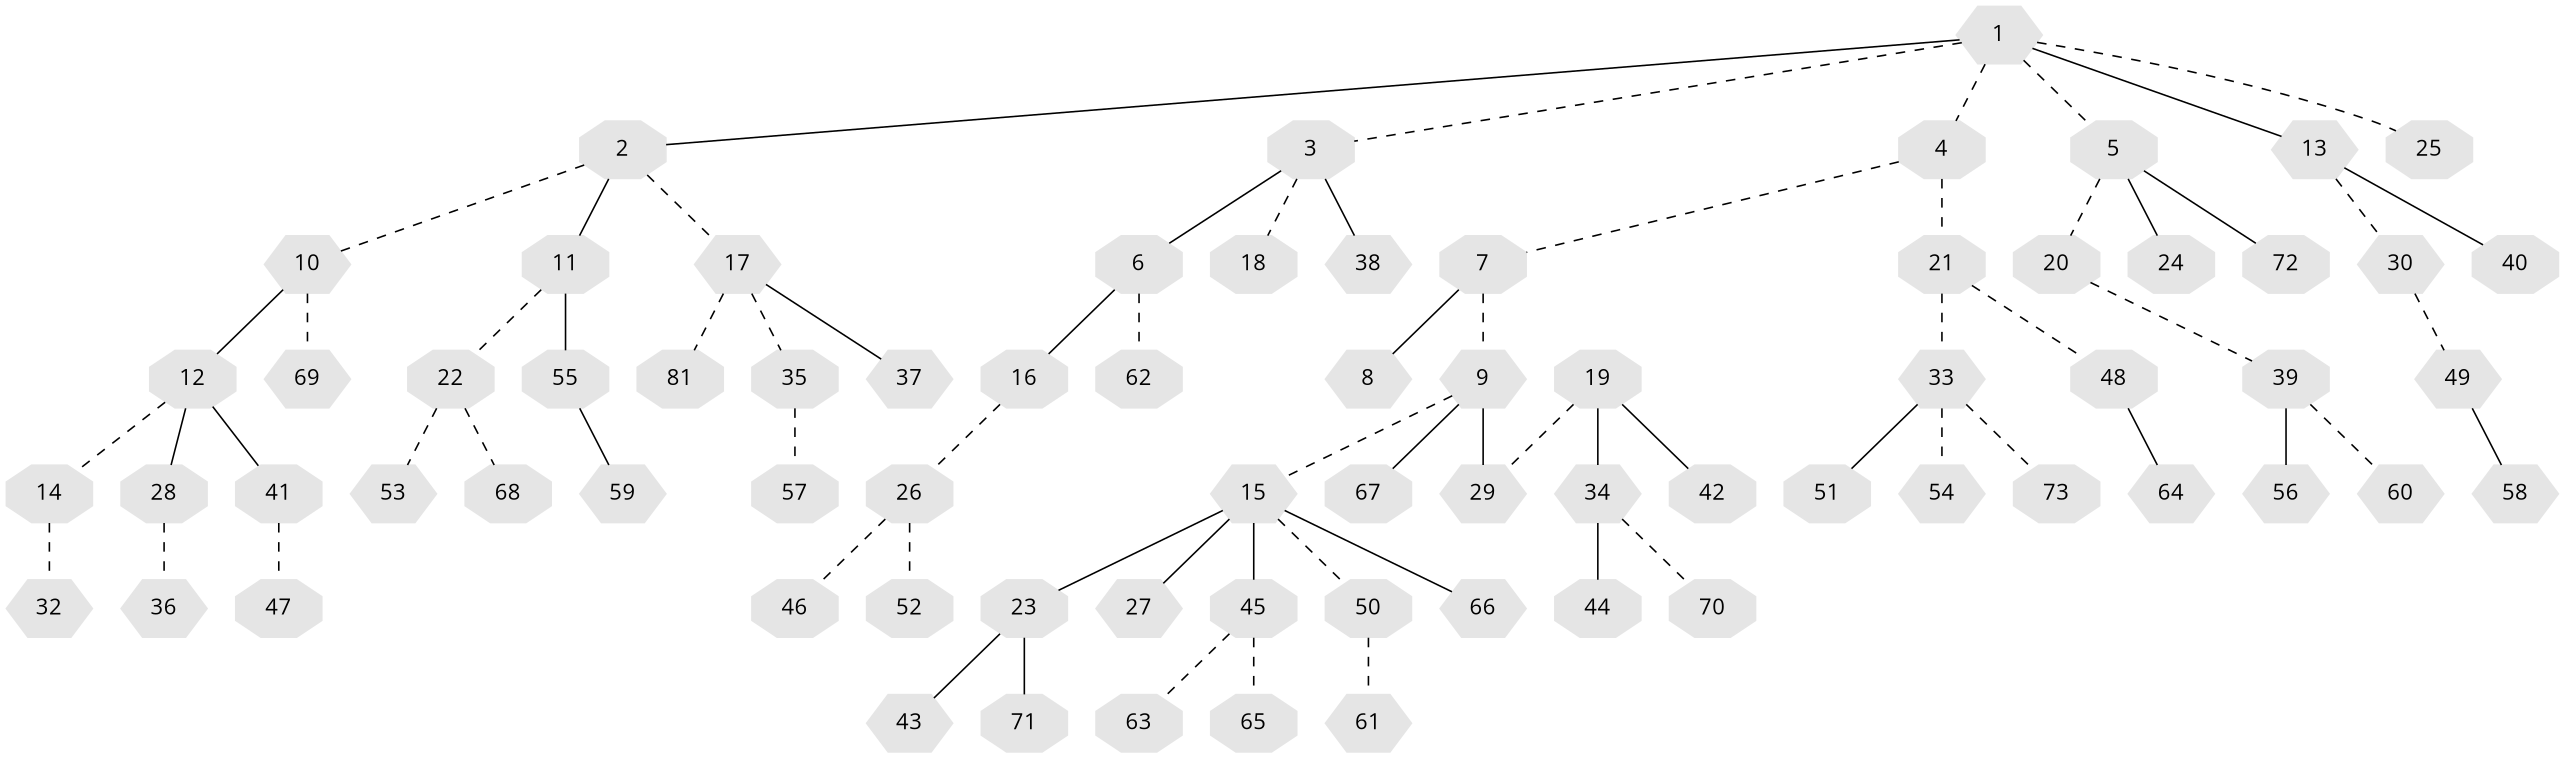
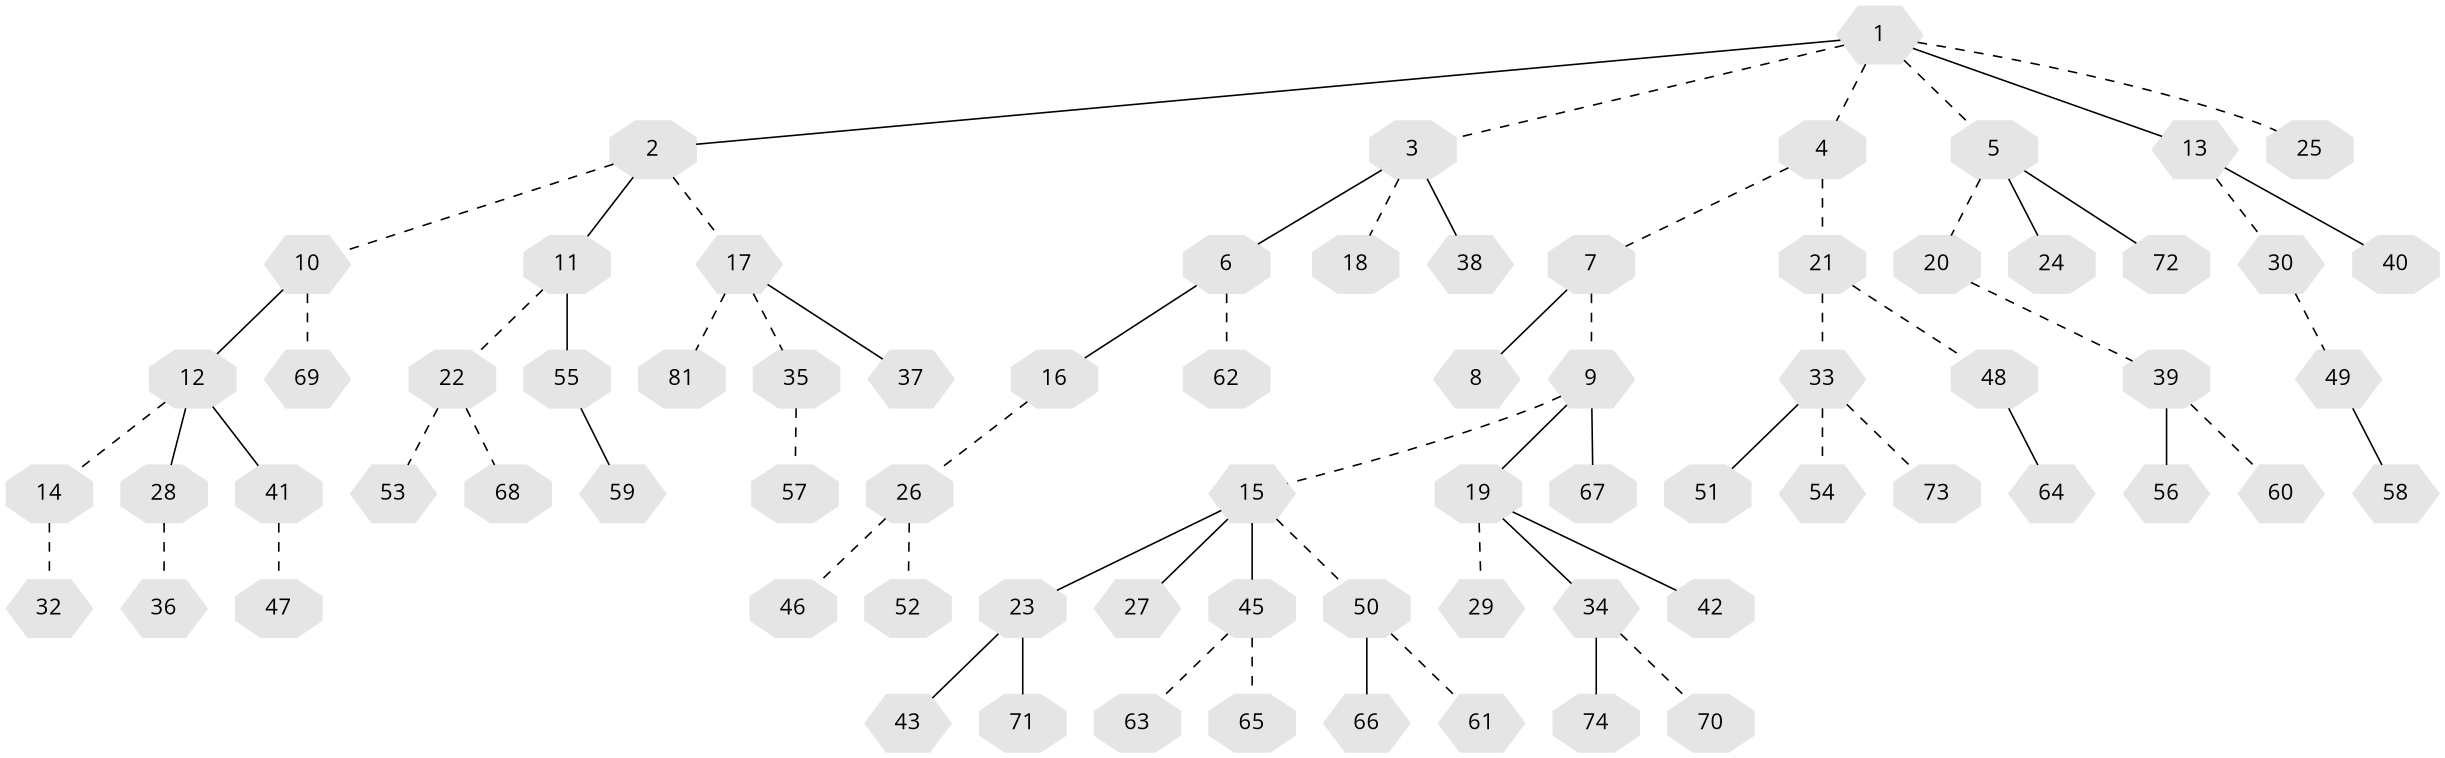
  graph {
    fontname="Open Sans"
    node [color=gray90 fontname="Open Sans" shape=octagon style=filled]
    edge [fontname="Open Sans" style=dashed]
    1 [shape=hexagon]
    2
    3
    4
    5
    13 [shape=hexagon]
    25
    10 [shape=hexagon]
    11
    17 [shape=hexagon]
    6
    18
    38 [shape=hexagon]
    7
    21
    20
    24
    72
    30 [shape=hexagon]
    40
    12
    69 [shape=hexagon]
    22
    55
    n25 [label=81]
    35
    37 [shape=hexagon]
    16
    62
    8 [shape=hexagon]
    9 [shape=hexagon]
    33 [shape=hexagon]
    48
    39
    26
    15 [shape=hexagon]
    19
    67
    23
    27 [shape=hexagon]
    45
    50
    66 [shape=hexagon]
    29 [shape=hexagon]
    34 [shape=hexagon]
    42
    14
    28
    41
    53 [shape=hexagon]
    68
    59 [shape=hexagon]
    32 [shape=hexagon]
    36 [shape=hexagon]
    47
    49 [shape=hexagon]
    43 [shape=hexagon]
    71
    63
    65
    61 [shape=hexagon]
    46
    52
    57
-   44
+   44 [label=74]
    70
    56 [shape=hexagon]
    60 [shape=hexagon]
    51
    54 [shape=hexagon]
    73
    64 [shape=hexagon]
    58 [shape=hexagon]
    1 -- 2 [style=solid]
    1 -- 3
    1 -- 4
    1 -- 5
    1 -- 13 [style=solid]
    1 -- 25
    2 -- 10
    2 -- 11 [style=solid]
    2 -- 17
    3 -- 6 [style=solid]
    3 -- 18
    3 -- 38 [style=solid]
    4 -- 7
    4 -- 21
    5 -- 20
    5 -- 24 [style=solid]
    5 -- 72 [style=solid]
    13 -- 30
    13 -- 40 [style=solid]
    10 -- 12 [style=solid]
    10 -- 69
    11 -- 22
    11 -- 55 [style=solid]
    17 -- n25
    17 -- 35
    17 -- 37 [style=solid]
    6 -- 16 [style=solid]
    6 -- 62
    7 -- 8 [style=solid]
    7 -- 9
    21 -- 33
    21 -- 48
    20 -- 39
    30 -- 49
    12 -- 14
    12 -- 28 [style=solid]
    12 -- 41 [style=solid]
    22 -- 53
    22 -- 68
    55 -- 59 [style=solid]
    35 -- 57
    16 -- 26
    9 -- 15
-   9 -- 29 [style=solid]
+   9 -- 19 [style=solid]
    9 -- 67 [style=solid]
    33 -- 51 [style=solid]
    33 -- 54
    33 -- 73
    48 -- 64 [style=solid]
    39 -- 56 [style=solid]
    39 -- 60
    26 -- 46
    26 -- 52
    15 -- 23 [style=solid]
    15 -- 27 [style=solid]
    15 -- 45 [style=solid]
    15 -- 50
-   15 -- 66 [style=solid]
+   50 -- 66 [style=solid]
    19 -- 29
    19 -- 34 [style=solid]
    19 -- 42 [style=solid]
    23 -- 43 [style=solid]
    23 -- 71 [style=solid]
    45 -- 63
    45 -- 65
    50 -- 61
    34 -- 44 [style=solid]
    34 -- 70
    14 -- 32
    28 -- 36
    41 -- 47
    49 -- 58 [style=solid]
  }
